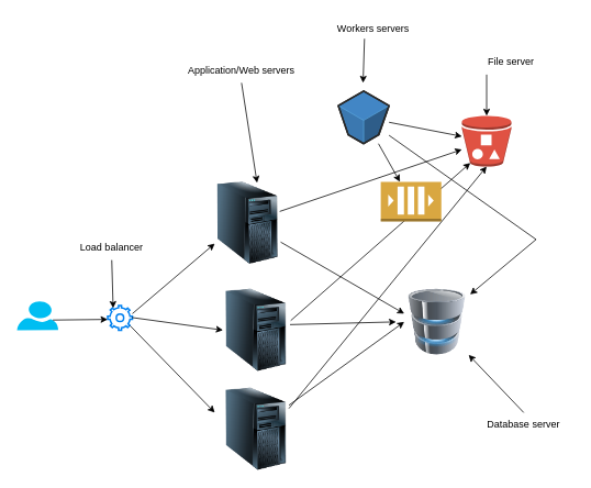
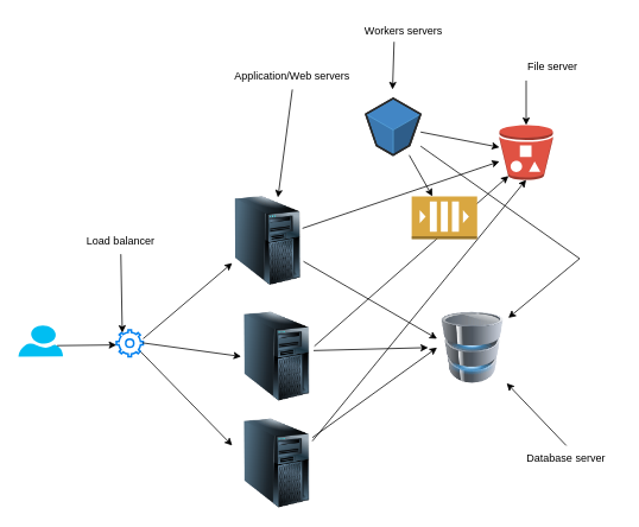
  <mxCell id="0" />
  <mxCell id="1" parent="0" />
  <mxCell id="2" value="" style="image;html=1;image=img/lib/clip_art/computers/Server_Tower_128x128.png" vertex="1" parent="1"><mxGeometry x="270" y="350" width="80" height="100" as="geometry" /></mxCell>
  <mxCell id="3" value="" style="verticalLabelPosition=bottom;html=1;verticalAlign=top;align=center;strokeColor=none;fillColor=#00BEF2;shape=mxgraph.azure.user;" vertex="1" parent="1"><mxGeometry x="20" y="365" width="50" height="35" as="geometry" /></mxCell>
  <mxCell id="4" value="" style="html=1;verticalLabelPosition=bottom;align=center;labelBackgroundColor=#ffffff;verticalAlign=top;strokeWidth=2;strokeColor=#0080F0;shadow=0;dashed=0;shape=mxgraph.ios7.icons.settings;" vertex="1" parent="1"><mxGeometry x="130" y="370" width="30" height="30" as="geometry" /></mxCell>
  <mxCell id="5" value="" style="endArrow=classic;html=1;rounded=0;exitX=0.87;exitY=0.65;exitDx=0;exitDy=0;exitPerimeter=0;" edge="1" parent="1" source="3"><mxGeometry width="50" height="50" relative="1" as="geometry"><mxPoint x="60" y="375" as="sourcePoint" /><mxPoint x="130" y="387" as="targetPoint" /></mxGeometry></mxCell>
  <mxCell id="6" value="" style="image;html=1;image=img/lib/clip_art/computers/Server_Tower_128x128.png" vertex="1" parent="1"><mxGeometry x="260" y="220" width="80" height="100" as="geometry" /></mxCell>
  <mxCell id="7" value="" style="image;html=1;image=img/lib/clip_art/computers/Server_Tower_128x128.png" vertex="1" parent="1"><mxGeometry x="270" y="470" width="80" height="100" as="geometry" /></mxCell>
  <mxCell id="8" value="" style="endArrow=classic;html=1;rounded=0;entryX=0;entryY=0.75;entryDx=0;entryDy=0;" edge="1" parent="1" target="6"><mxGeometry width="50" height="50" relative="1" as="geometry"><mxPoint x="160" y="380" as="sourcePoint" /><mxPoint x="210" y="330" as="targetPoint" /></mxGeometry></mxCell>
  <mxCell id="9" value="" style="endArrow=classic;html=1;rounded=0;exitX=0.911;exitY=0.822;exitDx=0;exitDy=0;exitPerimeter=0;" edge="1" parent="1" source="4"><mxGeometry width="50" height="50" relative="1" as="geometry"><mxPoint x="280" y="510" as="sourcePoint" /><mxPoint x="260" y="500" as="targetPoint" /></mxGeometry></mxCell>
  <mxCell id="10" value="" style="endArrow=classic;html=1;rounded=0;exitX=0.978;exitY=0.489;exitDx=0;exitDy=0;exitPerimeter=0;entryX=0;entryY=0.5;entryDx=0;entryDy=0;" edge="1" parent="1" source="4" target="2"><mxGeometry width="50" height="50" relative="1" as="geometry"><mxPoint x="280" y="510" as="sourcePoint" /><mxPoint x="330" y="460" as="targetPoint" /></mxGeometry></mxCell>
- <mxCell id="11" value="Load balancer" style="text;strokeColor=none;align=center;fillColor=none;html=1;verticalAlign=middle;whiteSpace=wrap;rounded=0;" vertex="1" parent="1"><mxGeometry x="90" y="285" width="90" height="30" as="geometry" /></mxCell>
+ <mxCell id="11" value="Load balancer" style="text;strokeColor=none;align=center;fillColor=none;html=1;verticalAlign=middle;whiteSpace=wrap;rounded=0;" vertex="1" parent="1"><mxGeometry x="90" y="255" width="90" height="30" as="geometry" /></mxCell>
  <mxCell id="12" value="" style="endArrow=classic;html=1;rounded=0;exitX=0.5;exitY=1;exitDx=0;exitDy=0;entryX=0.222;entryY=0.111;entryDx=0;entryDy=0;entryPerimeter=0;" edge="1" parent="1" source="11" target="4"><mxGeometry width="50" height="50" relative="1" as="geometry"><mxPoint x="280" y="410" as="sourcePoint" /><mxPoint x="330" y="360" as="targetPoint" /></mxGeometry></mxCell>
  <mxCell id="13" value="" style="image;html=1;image=img/lib/clip_art/computers/Database_128x128.png" vertex="1" parent="1"><mxGeometry x="490" y="350" width="80" height="80" as="geometry" /></mxCell>
  <mxCell id="14" value="" style="endArrow=classic;html=1;rounded=0;entryX=0;entryY=0.375;entryDx=0;entryDy=0;entryPerimeter=0;" edge="1" parent="1" source="6" target="13"><mxGeometry width="50" height="50" relative="1" as="geometry"><mxPoint x="290" y="360" as="sourcePoint" /><mxPoint x="340" y="310" as="targetPoint" /></mxGeometry></mxCell>
  <mxCell id="15" value="" style="endArrow=classic;html=1;rounded=0;entryX=0;entryY=0.5;entryDx=0;entryDy=0;" edge="1" parent="1" source="7" target="13"><mxGeometry width="50" height="50" relative="1" as="geometry"><mxPoint x="290" y="360" as="sourcePoint" /><mxPoint x="340" y="310" as="targetPoint" /></mxGeometry></mxCell>
  <mxCell id="16" value="" style="endArrow=classic;html=1;rounded=0;exitX=1.017;exitY=0.433;exitDx=0;exitDy=0;exitPerimeter=0;" edge="1" parent="1" source="2"><mxGeometry width="50" height="50" relative="1" as="geometry"><mxPoint x="290" y="360" as="sourcePoint" /><mxPoint x="480" y="390" as="targetPoint" /></mxGeometry></mxCell>
- <mxCell id="17" value="Application/Web servers" style="text;strokeColor=none;align=center;fillColor=none;html=1;verticalAlign=middle;whiteSpace=wrap;rounded=0;" vertex="1" parent="1"><mxGeometry x="210" y="70" width="165" height="30" as="geometry" /></mxCell>
+ <mxCell id="17" value="Application/Web servers" style="text;strokeColor=none;align=center;fillColor=none;html=1;verticalAlign=middle;whiteSpace=wrap;rounded=0;" vertex="1" parent="1"><mxGeometry x="245" y="70" width="165" height="30" as="geometry" /></mxCell>
  <mxCell id="18" value="" style="endArrow=classic;html=1;rounded=0;exitX=0.5;exitY=1;exitDx=0;exitDy=0;entryX=0.642;entryY=0.013;entryDx=0;entryDy=0;entryPerimeter=0;" edge="1" parent="1" source="17" target="6"><mxGeometry width="50" height="50" relative="1" as="geometry"><mxPoint x="290" y="260" as="sourcePoint" /><mxPoint x="340" y="210" as="targetPoint" /></mxGeometry></mxCell>
  <mxCell id="19" value="Database server" style="text;strokeColor=none;align=center;fillColor=none;html=1;verticalAlign=middle;whiteSpace=wrap;rounded=0;" vertex="1" parent="1"><mxGeometry x="575" y="500" width="120" height="30" as="geometry" /></mxCell>
  <mxCell id="20" value="" style="endArrow=classic;html=1;rounded=0;exitX=0.5;exitY=0;exitDx=0;exitDy=0;" edge="1" parent="1" source="19" target="13"><mxGeometry width="50" height="50" relative="1" as="geometry"><mxPoint x="290" y="460" as="sourcePoint" /><mxPoint x="340" y="410" as="targetPoint" /></mxGeometry></mxCell>
  <mxCell id="21" value="" style="outlineConnect=0;dashed=0;verticalLabelPosition=bottom;verticalAlign=top;align=center;html=1;shape=mxgraph.aws3.bucket_with_objects;fillColor=#E05243;gradientColor=none;" vertex="1" parent="1"><mxGeometry x="560" y="140" width="60" height="61.5" as="geometry" /></mxCell>
  <mxCell id="22" value="File server" style="text;strokeColor=none;align=center;fillColor=none;html=1;verticalAlign=middle;whiteSpace=wrap;rounded=0;" vertex="1" parent="1"><mxGeometry x="560" y="60" width="120" height="30" as="geometry" /></mxCell>
  <mxCell id="23" value="" style="endArrow=classic;html=1;rounded=0;exitX=0.25;exitY=1;exitDx=0;exitDy=0;entryX=0.5;entryY=0;entryDx=0;entryDy=0;entryPerimeter=0;" edge="1" parent="1" source="22" target="21"><mxGeometry width="50" height="50" relative="1" as="geometry"><mxPoint x="250" y="350" as="sourcePoint" /><mxPoint x="510" y="110" as="targetPoint" /></mxGeometry></mxCell>
  <mxCell id="24" value="" style="endArrow=classic;html=1;rounded=0;exitX=0.986;exitY=0.36;exitDx=0;exitDy=0;exitPerimeter=0;" edge="1" parent="1" source="6" target="21"><mxGeometry width="50" height="50" relative="1" as="geometry"><mxPoint x="250" y="350" as="sourcePoint" /><mxPoint x="300" y="300" as="targetPoint" /></mxGeometry></mxCell>
  <mxCell id="25" value="" style="endArrow=classic;html=1;rounded=0;exitX=1.028;exitY=0.384;exitDx=0;exitDy=0;exitPerimeter=0;entryX=0.17;entryY=0.93;entryDx=0;entryDy=0;entryPerimeter=0;" edge="1" parent="1" source="2" target="21"><mxGeometry width="50" height="50" relative="1" as="geometry"><mxPoint x="250" y="350" as="sourcePoint" /><mxPoint x="300" y="300" as="targetPoint" /></mxGeometry></mxCell>
  <mxCell id="26" value="" style="endArrow=classic;html=1;rounded=0;exitX=1;exitY=0.25;exitDx=0;exitDy=0;entryX=0.5;entryY=1;entryDx=0;entryDy=0;entryPerimeter=0;" edge="1" parent="1" source="7" target="21"><mxGeometry width="50" height="50" relative="1" as="geometry"><mxPoint x="250" y="350" as="sourcePoint" /><mxPoint x="300" y="300" as="targetPoint" /></mxGeometry></mxCell>
  <mxCell id="27" value="" style="verticalLabelPosition=bottom;html=1;verticalAlign=top;strokeWidth=1;align=center;outlineConnect=0;dashed=0;outlineConnect=0;shape=mxgraph.aws3d.s3Bucket;fillColor=#4286c5;strokeColor=#57A2D8;aspect=fixed;" vertex="1" parent="1"><mxGeometry x="410" y="110" width="61.5" height="63.8" as="geometry" /></mxCell>
  <mxCell id="28" value="Workers servers" style="text;strokeColor=none;align=center;fillColor=none;html=1;verticalAlign=middle;whiteSpace=wrap;rounded=0;" vertex="1" parent="1"><mxGeometry x="370" y="20" width="165" height="30" as="geometry" /></mxCell>
  <mxCell id="29" value="" style="endArrow=classic;html=1;rounded=0;exitX=0.435;exitY=0.883;exitDx=0;exitDy=0;exitPerimeter=0;" edge="1" parent="1" source="28"><mxGeometry width="50" height="50" relative="1" as="geometry"><mxPoint x="250" y="210" as="sourcePoint" /><mxPoint x="440" y="100" as="targetPoint" /></mxGeometry></mxCell>
  <mxCell id="30" value="" style="endArrow=classic;html=1;rounded=0;" edge="1" parent="1" source="27" target="21"><mxGeometry width="50" height="50" relative="1" as="geometry"><mxPoint x="250" y="210" as="sourcePoint" /><mxPoint x="300" y="160" as="targetPoint" /></mxGeometry></mxCell>
  <mxCell id="31" value="" style="outlineConnect=0;dashed=0;verticalLabelPosition=bottom;verticalAlign=top;align=center;html=1;shape=mxgraph.aws3.queue;fillColor=#D9A741;gradientColor=none;" vertex="1" parent="1"><mxGeometry x="461.5" y="220" width="73.5" height="48" as="geometry" /></mxCell>
  <mxCell id="32" value="" style="endArrow=classic;html=1;rounded=0;" edge="1" parent="1" source="27" target="31"><mxGeometry width="50" height="50" relative="1" as="geometry"><mxPoint x="250" y="210" as="sourcePoint" /><mxPoint x="300" y="160" as="targetPoint" /></mxGeometry></mxCell>
  <mxCell id="33" value="" style="endArrow=classic;html=1;rounded=0;" edge="1" parent="1" source="27" target="13"><mxGeometry width="50" height="50" relative="1" as="geometry"><mxPoint x="250" y="210" as="sourcePoint" /><mxPoint x="730" y="340" as="targetPoint" /><Array as="points"><mxPoint x="650" y="290" /></Array></mxGeometry></mxCell>
